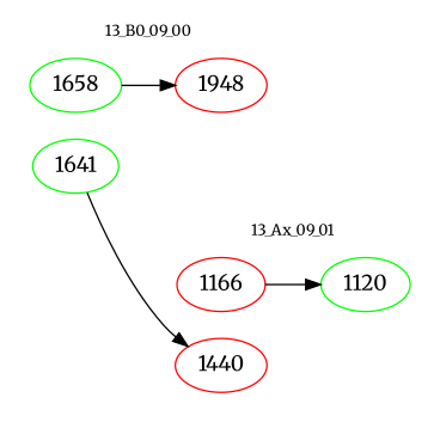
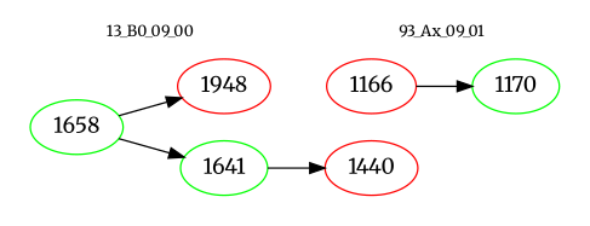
  digraph {
    fontname=Merriweather
    rankdir=LR
    node [color=red fontname=Merriweather]
    edge [color=black fontname=Merriweather]
    n1 [label=1166]
-   n2 [color=green label=1120]
+   n2 [color=green label=1170]
    n3 [label=1440]
    n4 [color=green label=1658]
    n5 [color=green label=1641]
    n6 [label=1948]
    subgraph cluster_1 {
      color=white
      fontsize=10
-     label="13_Ax_09_01"
+     label="93_Ax_09_01"
      n1
      n2
      n3
    }
    subgraph cluster_2 {
      color=white
      fontsize=10
      label="13_B0_09_00"
      n4
      n5
      n6
    }
    n1 -> n2
+   n4 -> n5
    n4 -> n6
    n5 -> n3
  }
